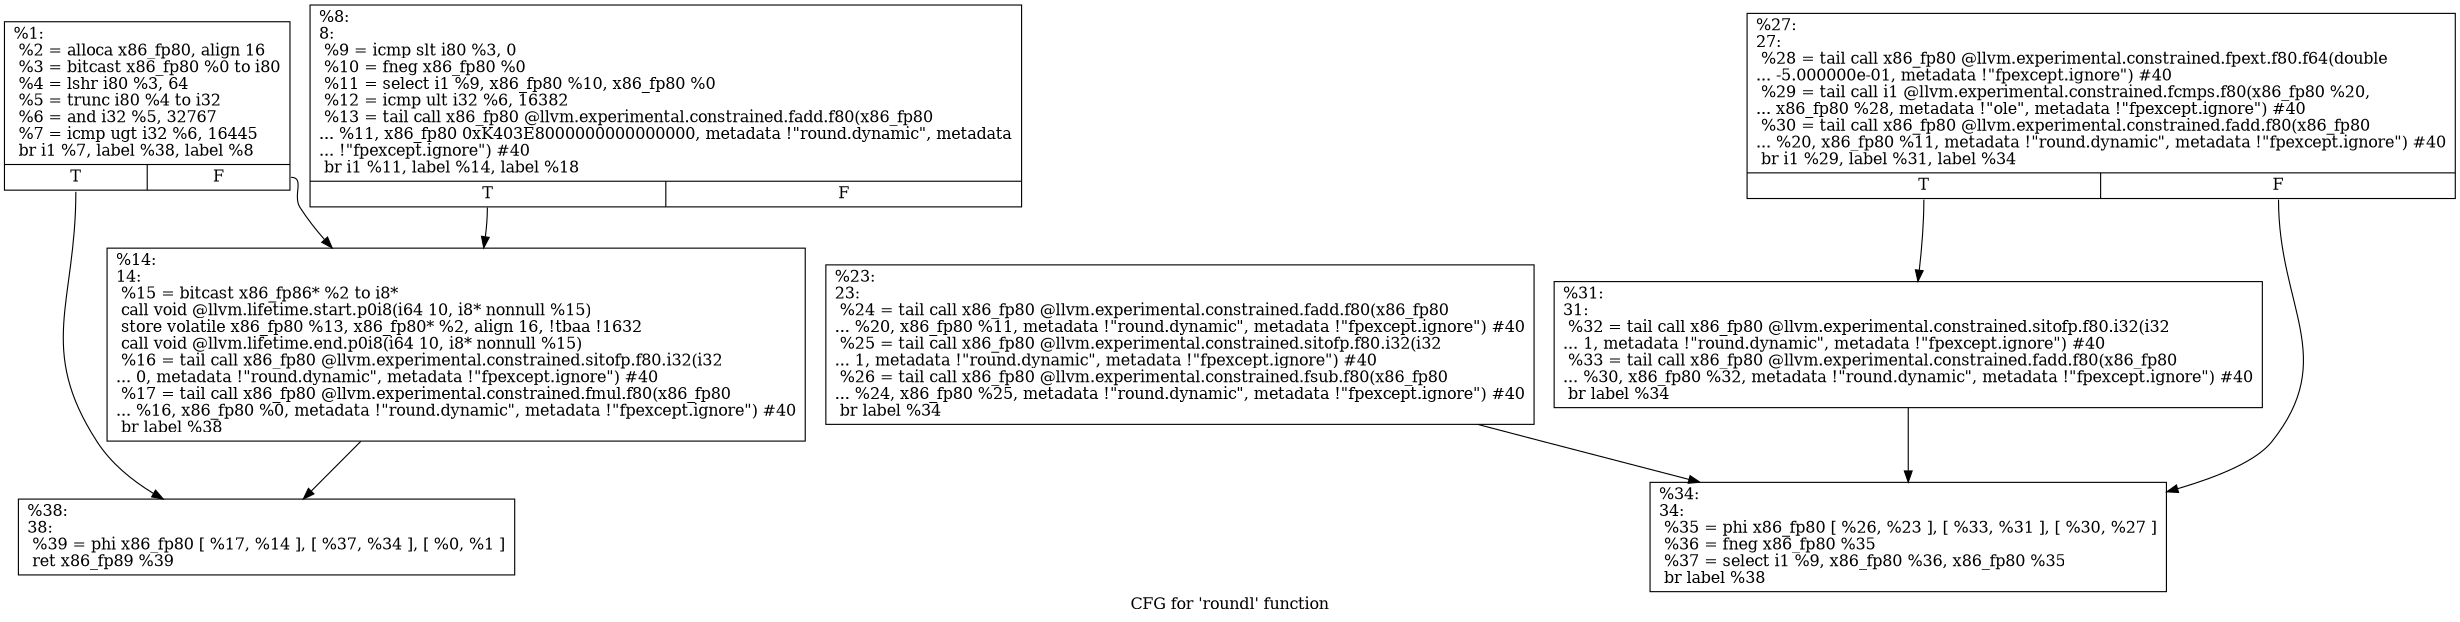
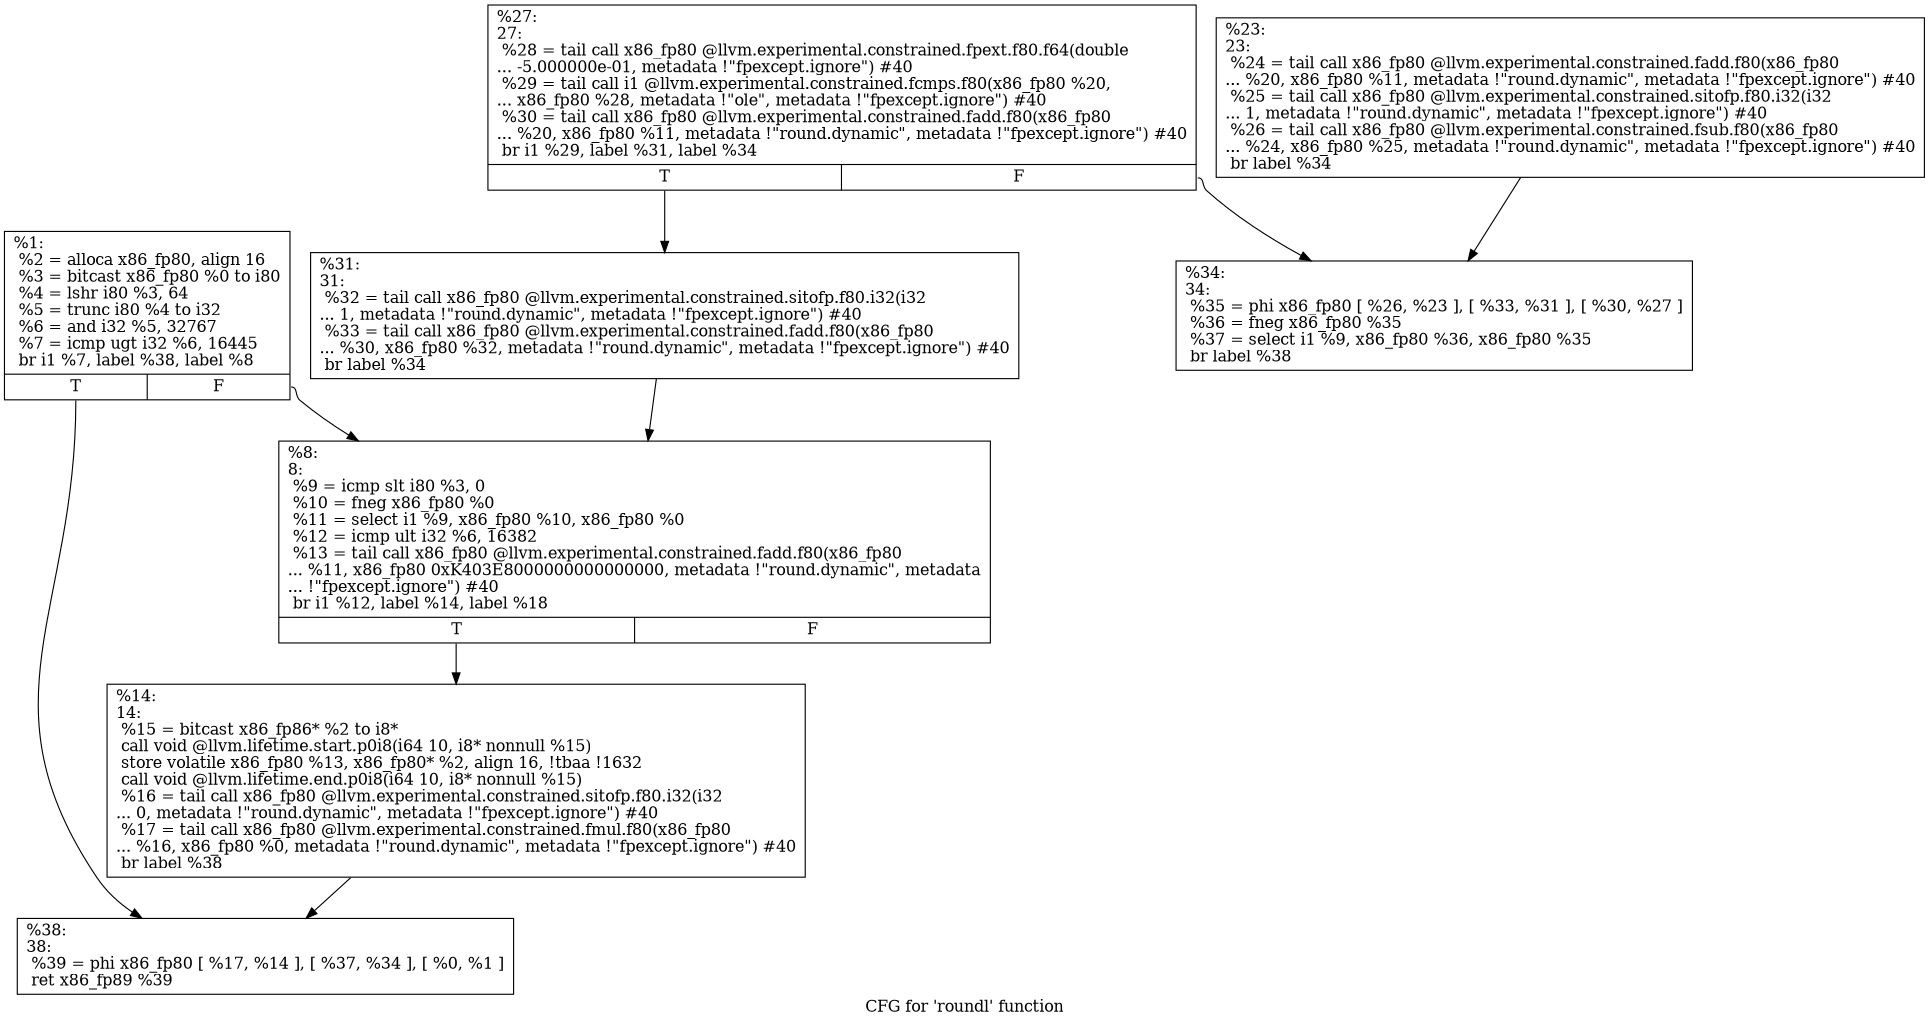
  digraph {
    label="CFG for 'roundl' function"
    node [shape=record]
    n1 [label="{%1:\l  %2 = alloca x86_fp80, align 16\l  %3 = bitcast x86_fp80 %0 to i80\l  %4 = lshr i80 %3, 64\l  %5 = trunc i80 %4 to i32\l  %6 = and i32 %5, 32767\l  %7 = icmp ugt i32 %6, 16445\l  br i1 %7, label %38, label %8\l|{<s0>T|<s1>F}}"]
    n2 [label="{%38:\l38:                                               \l  %39 = phi x86_fp80 [ %17, %14 ], [ %37, %34 ], [ %0, %1 ]\l  ret x86_fp89 %39\l}"]
-   n3 [label="{%8:\l8:                                                \l  %9 = icmp slt i80 %3, 0\l  %10 = fneg x86_fp80 %0\l  %11 = select i1 %9, x86_fp80 %10, x86_fp80 %0\l  %12 = icmp ult i32 %6, 16382\l  %13 = tail call x86_fp80 @llvm.experimental.constrained.fadd.f80(x86_fp80\l... %11, x86_fp80 0xK403E8000000000000000, metadata !\"round.dynamic\", metadata\l... !\"fpexcept.ignore\") #40\l  br i1 %11, label %14, label %18\l|{<s0>T|<s1>F}}"]
+   n3 [label="{%8:\l8:                                                \l  %9 = icmp slt i80 %3, 0\l  %10 = fneg x86_fp80 %0\l  %11 = select i1 %9, x86_fp80 %10, x86_fp80 %0\l  %12 = icmp ult i32 %6, 16382\l  %13 = tail call x86_fp80 @llvm.experimental.constrained.fadd.f80(x86_fp80\l... %11, x86_fp80 0xK403E8000000000000000, metadata !\"round.dynamic\", metadata\l... !\"fpexcept.ignore\") #40\l  br i1 %12, label %14, label %18\l|{<s0>T|<s1>F}}"]
    n4 [label="{%14:\l14:                                               \l  %15 = bitcast x86_fp86* %2 to i8*\l  call void @llvm.lifetime.start.p0i8(i64 10, i8* nonnull %15)\l  store volatile x86_fp80 %13, x86_fp80* %2, align 16, !tbaa !1632\l  call void @llvm.lifetime.end.p0i8(i64 10, i8* nonnull %15)\l  %16 = tail call x86_fp80 @llvm.experimental.constrained.sitofp.f80.i32(i32\l... 0, metadata !\"round.dynamic\", metadata !\"fpexcept.ignore\") #40\l  %17 = tail call x86_fp80 @llvm.experimental.constrained.fmul.f80(x86_fp80\l... %16, x86_fp80 %0, metadata !\"round.dynamic\", metadata !\"fpexcept.ignore\") #40\l  br label %38\l}"]
    n5 [label="{%23:\l23:                                               \l  %24 = tail call x86_fp80 @llvm.experimental.constrained.fadd.f80(x86_fp80\l... %20, x86_fp80 %11, metadata !\"round.dynamic\", metadata !\"fpexcept.ignore\") #40\l  %25 = tail call x86_fp80 @llvm.experimental.constrained.sitofp.f80.i32(i32\l... 1, metadata !\"round.dynamic\", metadata !\"fpexcept.ignore\") #40\l  %26 = tail call x86_fp80 @llvm.experimental.constrained.fsub.f80(x86_fp80\l... %24, x86_fp80 %25, metadata !\"round.dynamic\", metadata !\"fpexcept.ignore\") #40\l  br label %34\l}"]
    n6 [label="{%34:\l34:                                               \l  %35 = phi x86_fp80 [ %26, %23 ], [ %33, %31 ], [ %30, %27 ]\l  %36 = fneg x86_fp80 %35\l  %37 = select i1 %9, x86_fp80 %36, x86_fp80 %35\l  br label %38\l}"]
    n7 [label="{%27:\l27:                                               \l  %28 = tail call x86_fp80 @llvm.experimental.constrained.fpext.f80.f64(double\l... -5.000000e-01, metadata !\"fpexcept.ignore\") #40\l  %29 = tail call i1 @llvm.experimental.constrained.fcmps.f80(x86_fp80 %20,\l... x86_fp80 %28, metadata !\"ole\", metadata !\"fpexcept.ignore\") #40\l  %30 = tail call x86_fp80 @llvm.experimental.constrained.fadd.f80(x86_fp80\l... %20, x86_fp80 %11, metadata !\"round.dynamic\", metadata !\"fpexcept.ignore\") #40\l  br i1 %29, label %31, label %34\l|{<s0>T|<s1>F}}"]
    n8 [label="{%31:\l31:                                               \l  %32 = tail call x86_fp80 @llvm.experimental.constrained.sitofp.f80.i32(i32\l... 1, metadata !\"round.dynamic\", metadata !\"fpexcept.ignore\") #40\l  %33 = tail call x86_fp80 @llvm.experimental.constrained.fadd.f80(x86_fp80\l... %30, x86_fp80 %32, metadata !\"round.dynamic\", metadata !\"fpexcept.ignore\") #40\l  br label %34\l}"]
    n1 -> n2 [tailport=s0]
-   n1 -> n4 [tailport=s1]
+   n1 -> n3 [tailport=s1]
    n3 -> n4 [tailport=s0]
    n4 -> n2
    n5 -> n6
    n7 -> n6 [tailport=s1]
    n7 -> n8 [tailport=s0]
-   n8 -> n6
+   n8 -> n3
  }
